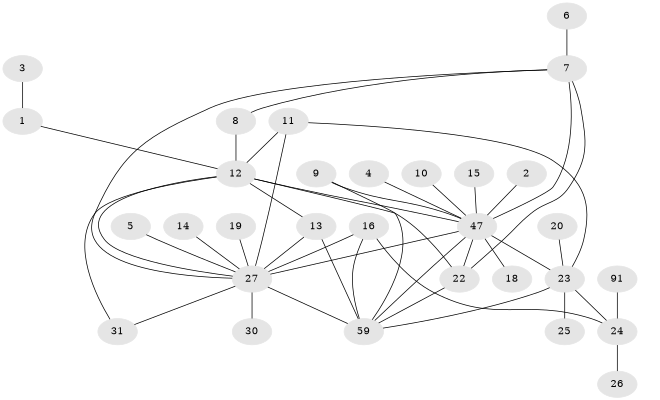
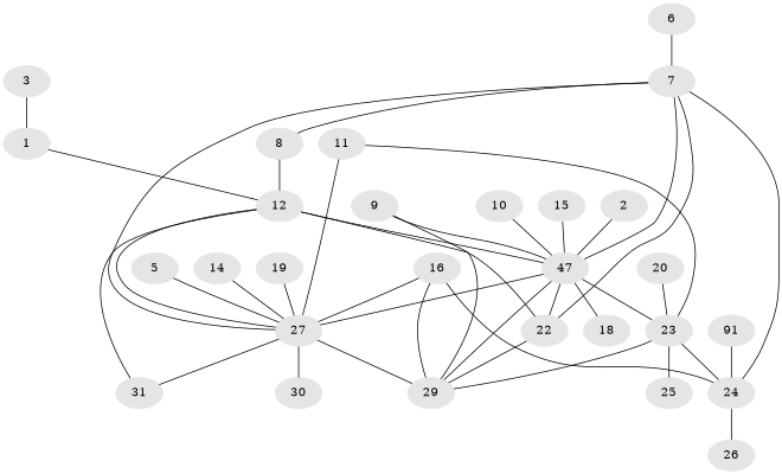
  graph {
    node [color=gray90 style=filled]
    edge [weight=1.0]
    1
    12
    n3 [label=47]
    27
    22
-   13
    31
    2
-   29 [label=59]
+   29
    23
    18
    3
-   4
    5
    30
    6
    7
    24
    8
    26
    9
    10
    11
    25
    14
    15
    16
    19
    20
    n30 [label=91]
    1 -- 12
    12 -- n3
    12 -- 27
    12 -- 22 [weight=2.0]
-   12 -- 13
    12 -- 31
    n3 -- 27
    n3 -- 22
    n3 -- 29
    n3 -- 23 [weight=3.0]
    n3 -- 18
    27 -- 31
    27 -- 29
    27 -- 30
    22 -- 29
-   13 -- 27 [weight=2.0]
-   13 -- 29
    2 -- n3
    23 -- 29
    23 -- 24
    23 -- 25
    3 -- 1
-   4 -- n3
    5 -- 27
    6 -- 7
    7 -- n3 [weight=3.0]
    7 -- 27
    7 -- 22
+   7 -- 24
    7 -- 8
    24 -- 26
    8 -- 12
    9 -- n3
    9 -- 29
    10 -- n3
-   11 -- 12
    11 -- 27
    11 -- 23
    14 -- 27
    15 -- n3
    16 -- 27
    16 -- 29
    16 -- 24
    19 -- 27
    20 -- 23
    n30 -- 24
  }
